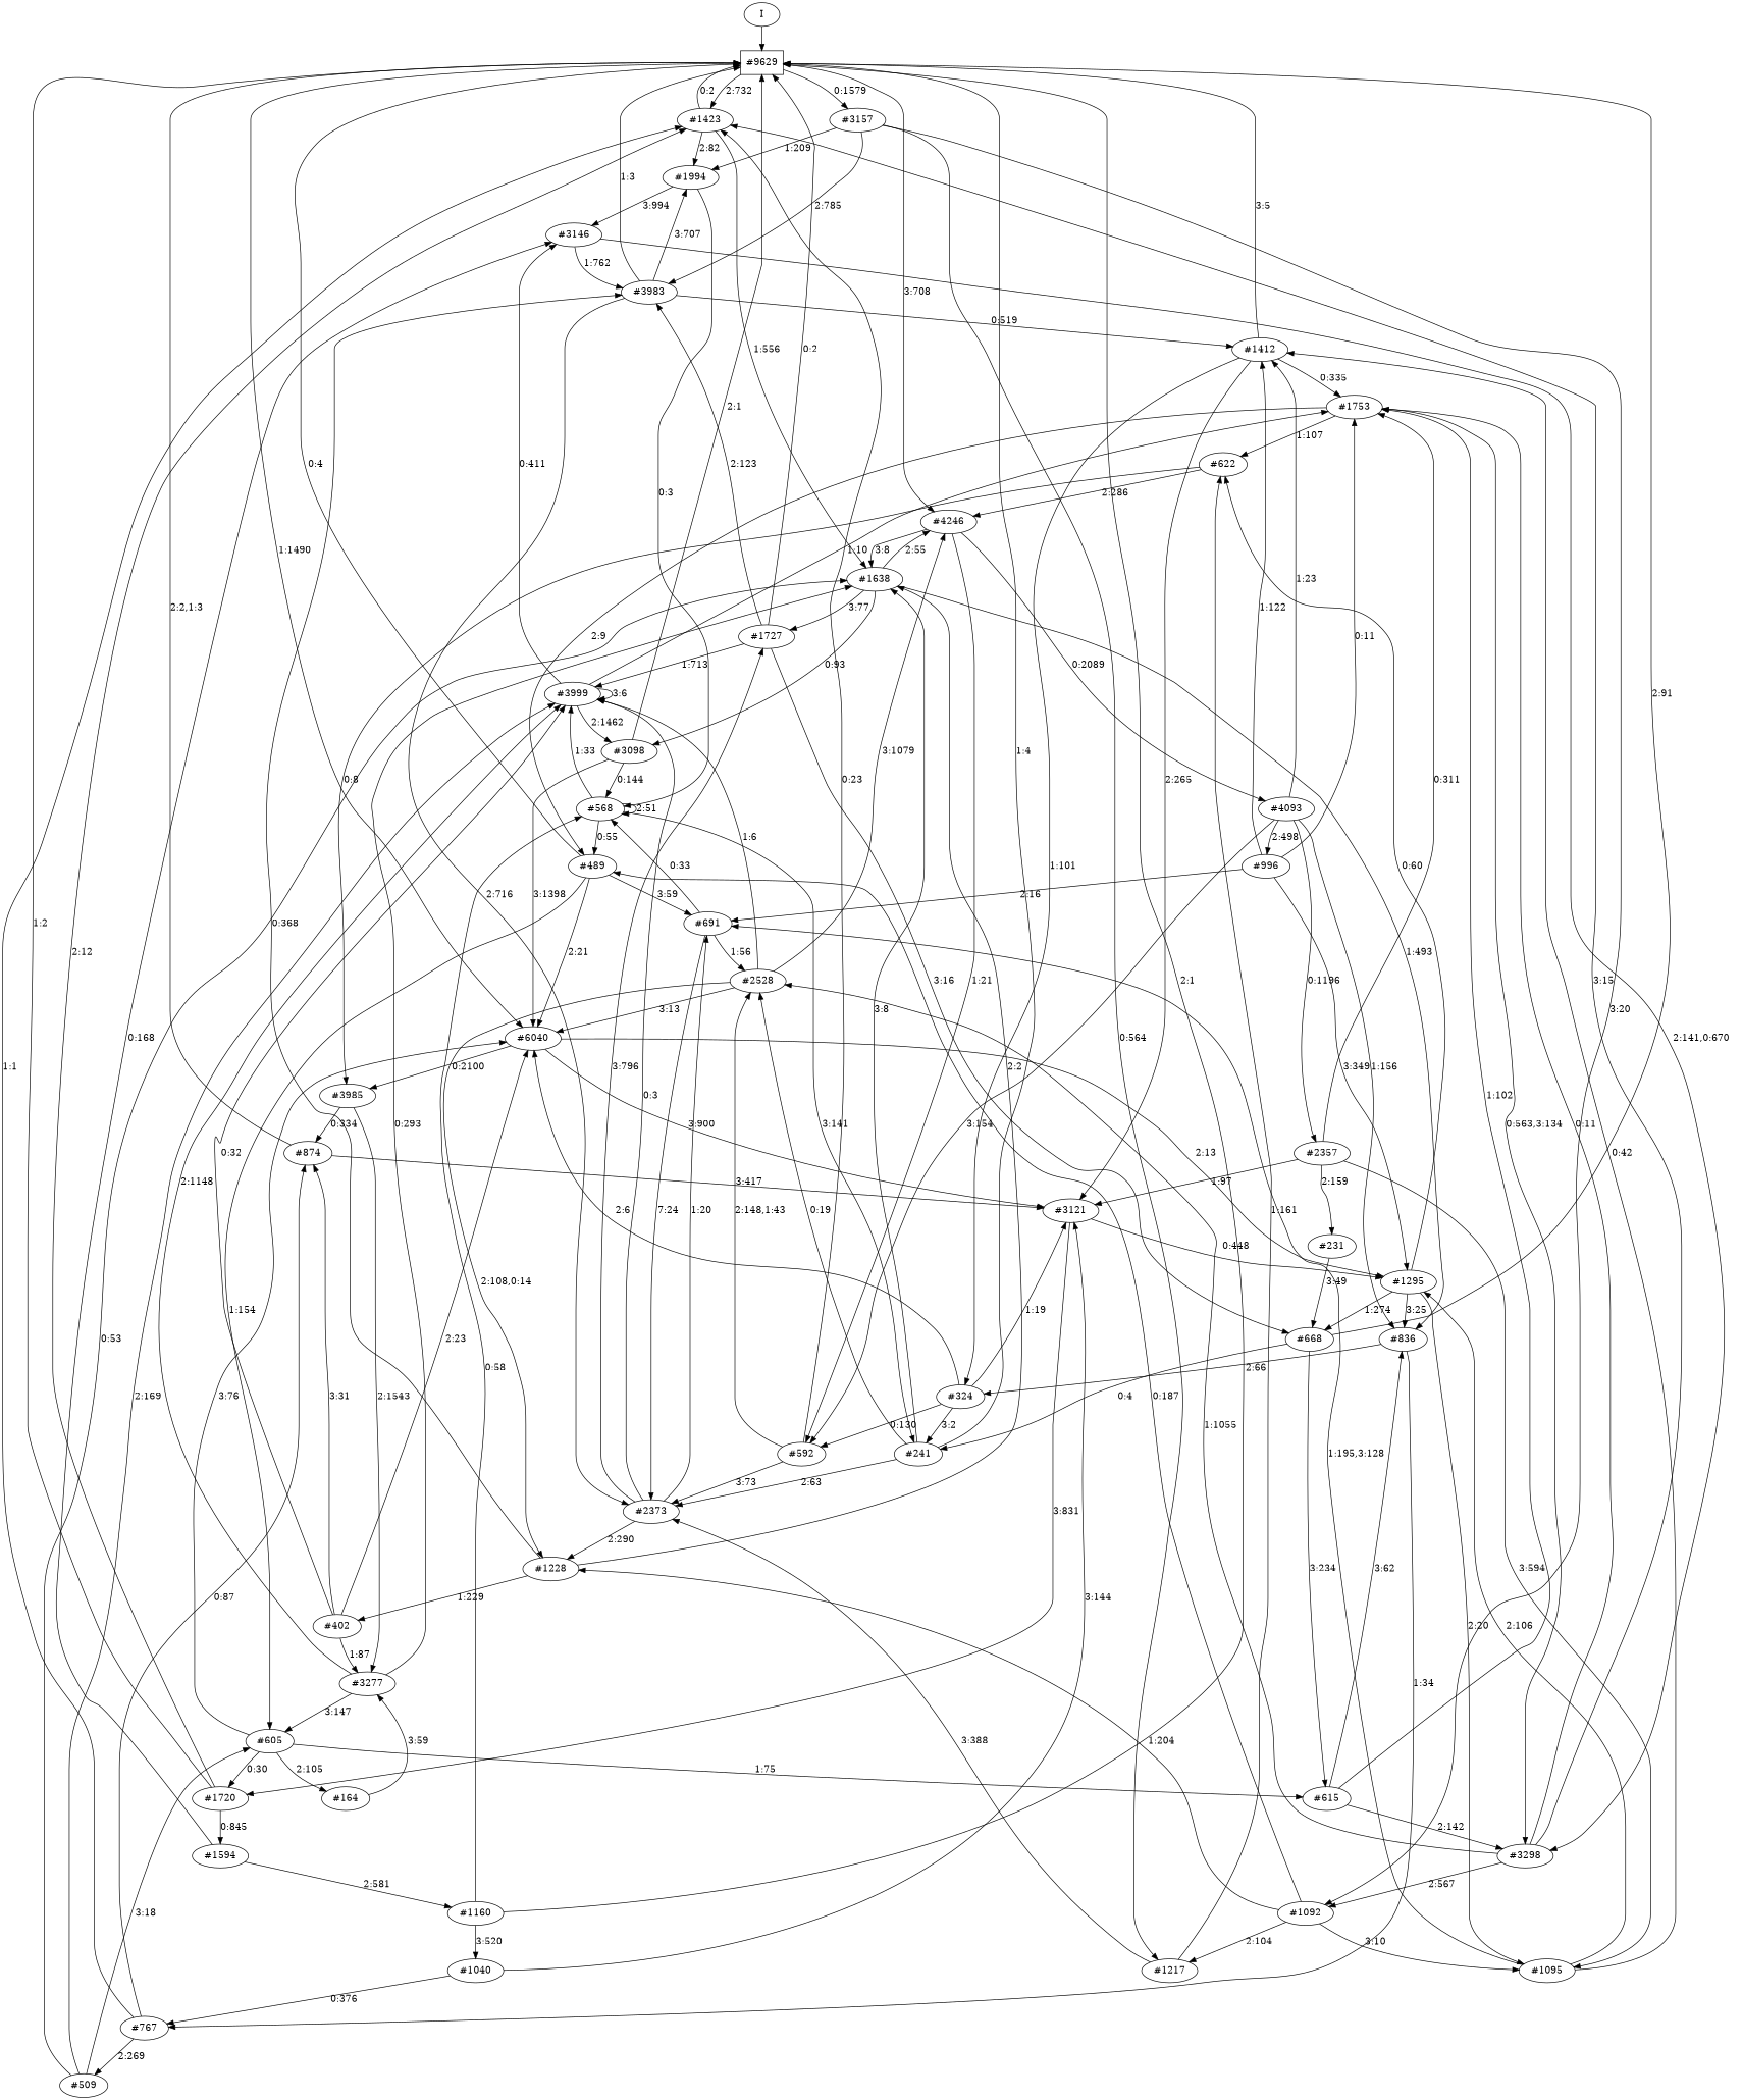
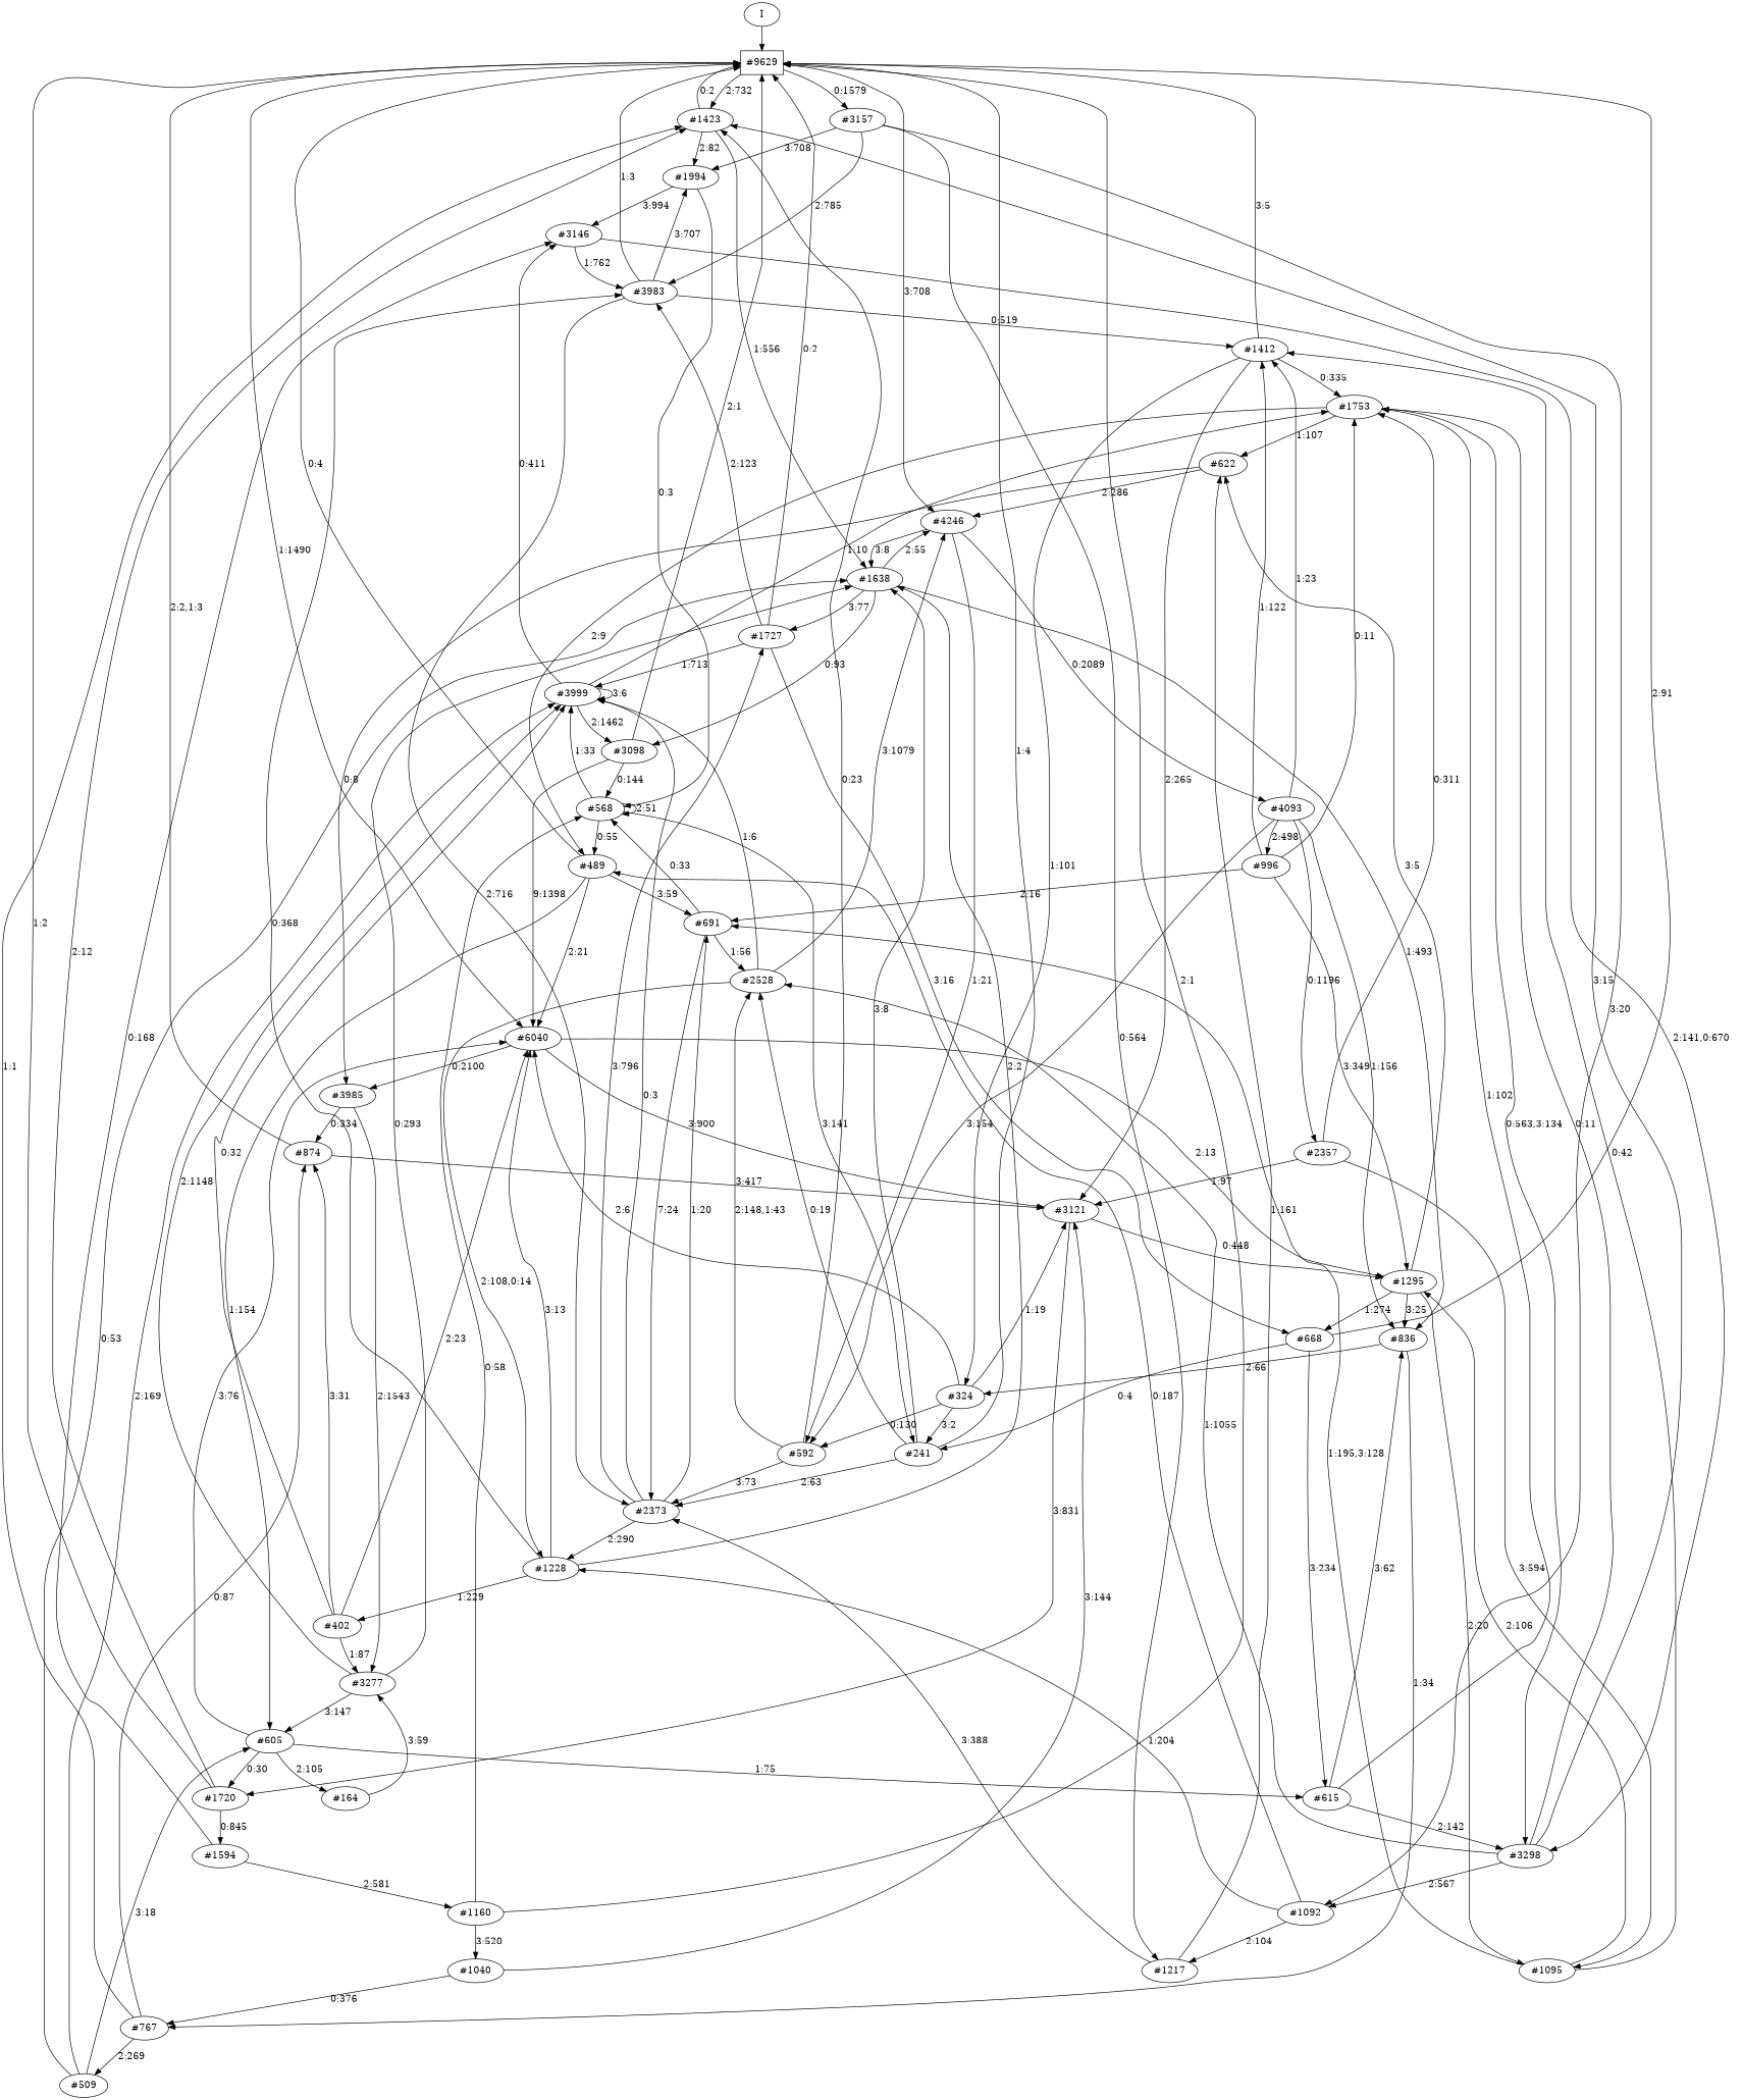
  digraph {
    n1 [label="#9629" shape=box]
    n2 [label="#1423"]
    n3 [label="#6040"]
    n4 [label="#3157"]
    n5 [label="#4246"]
    n6 [label="#1638"]
    n7 [label="#1994"]
    n8 [label="#3985"]
    n9 [label="#3121"]
    n10 [label="#1295"]
    n11 [label="#3983"]
    n12 [label="#1217"]
    n13 [label="#1092"]
    n14 [label="#592"]
    n15 [label="#4093"]
    I
    n17 [label="#836"]
    n18 [label="#3098"]
    n19 [label="#1727"]
    n20 [label="#3146"]
    n21 [label="#568"]
    n22 [label="#874"]
    n23 [label="#3277"]
    n24 [label="#1720"]
    n25 [label="#668"]
    n26 [label="#622"]
    n27 [label="#1095"]
    n28 [label="#2373"]
    n29 [label="#1412"]
    n30 [label="#489"]
    n31 [label="#1228"]
    n32 [label="#2528"]
    n33 [label="#2357"]
    n34 [label="#996"]
    n35 [label="#324"]
    n36 [label="#767"]
    n37 [label="#3999"]
    n38 [label="#3298"]
    n39 [label="#241"]
    n40 [label="#509"]
    n41 [label="#1753"]
    n42 [label="#615"]
    n43 [label="#605"]
    n44 [label="#1594"]
    n45 [label="#691"]
    n46 [label="#164"]
    n47 [label="#402"]
    n48 [label="#1160"]
    n49 [label="#1040"]
-   n50 [label="#231"]
    n1 -> n2 [label="2:732"]
    n1 -> n3 [label="1:1490"]
    n1 -> n4 [label="0:1579"]
    n1 -> n5 [label="3:708"]
    n2 -> n1 [label="0:2"]
    n2 -> n6 [label="1:556"]
    n2 -> n7 [label="2:82"]
    n3 -> n8 [label="0:2100"]
    n3 -> n9 [label="3:900"]
    n3 -> n10 [label="2:13"]
-   n4 -> n7 [label="1:209"]
+   n4 -> n7 [label="3:708"]
    n4 -> n11 [label="2:785"]
    n4 -> n12 [label="0:564"]
    n4 -> n13 [label="3:20"]
    n5 -> n6 [label="3:8"]
    n5 -> n14 [label="1:21"]
    n5 -> n15 [label="0:2089"]
    n6 -> n5 [label="2:55"]
    n6 -> n17 [label="1:493"]
    n6 -> n18 [label="0:93"]
    n6 -> n19 [label="3:77"]
    n7 -> n20 [label="3:994"]
    n7 -> n21 [label="0:3"]
    n8 -> n22 [label="0:334"]
    n8 -> n23 [label="2:1543"]
    n9 -> n10 [label="0:448"]
    n9 -> n24 [label="3:831"]
    n10 -> n17 [label="3:25"]
    n10 -> n25 [label="1:274"]
-   n10 -> n26 [label="0:60"]
+   n10 -> n26 [label="3:5"]
    n10 -> n27 [label="2:20"]
    n11 -> n1 [label="1:3"]
    n11 -> n7 [label="3:707"]
    n11 -> n28 [label="2:716"]
    n11 -> n29 [label="0:519"]
    n12 -> n26 [label="1:161"]
    n12 -> n28 [label="3:388"]
    n13 -> n12 [label="2:104"]
-   n13 -> n27 [label="3:10"]
    n13 -> n30 [label="0:187"]
    n13 -> n31 [label="1:204"]
    n14 -> n2 [label="0:23"]
    n14 -> n28 [label="3:73"]
    n14 -> n32 [label="2:148,1:43"]
    n15 -> n14 [label="3:154"]
    n15 -> n17 [label="1:156"]
    n15 -> n29 [label="1:23"]
    n15 -> n33 [label="0:1196"]
    n15 -> n34 [label="2:498"]
    I -> n1
    n17 -> n35 [label="2:66"]
    n17 -> n36 [label="1:34"]
    n18 -> n1 [label="2:1"]
-   n18 -> n3 [label="3:1398"]
+   n18 -> n3 [label="9:1398"]
    n18 -> n21 [label="0:144"]
    n19 -> n1 [label="0:2"]
    n19 -> n11 [label="2:123"]
    n19 -> n25 [label="3:16"]
    n19 -> n37 [label="1:713"]
    n20 -> n11 [label="1:762"]
    n20 -> n38 [label="2:141,0:670"]
    n21 -> n21 [label="2:51"]
    n21 -> n30 [label="0:55"]
    n21 -> n37 [label="1:33"]
    n21 -> n39 [label="3:141"]
    n22 -> n1 [label="2:2,1:3"]
    n22 -> n9 [label="3:417"]
    n23 -> n6 [label="0:293"]
    n23 -> n37 [label="2:1148"]
    n23 -> n43 [label="3:147"]
    n24 -> n1 [label="1:2"]
    n24 -> n2 [label="2:12"]
    n24 -> n44 [label="0:845"]
    n25 -> n1 [label="2:91"]
    n25 -> n39 [label="0:4"]
    n25 -> n42 [label="3:234"]
    n26 -> n5 [label="2:286"]
    n26 -> n8 [label="0:8"]
    n27 -> n10 [label="2:106"]
    n27 -> n29 [label="0:42"]
    n27 -> n45 [label="1:195,3:128"]
    n28 -> n19 [label="3:796"]
    n28 -> n31 [label="2:290"]
    n28 -> n37 [label="0:3"]
    n28 -> n45 [label="1:20"]
    n29 -> n1 [label="3:5"]
    n29 -> n9 [label="2:265"]
    n29 -> n35 [label="1:101"]
    n29 -> n41 [label="0:335"]
    n30 -> n1 [label="0:4"]
    n30 -> n3 [label="2:21"]
    n30 -> n43 [label="1:154"]
    n30 -> n45 [label="3:59"]
-   n32 -> n3 [label="3:13"]
+   n31 -> n3 [label="3:13"]
    n31 -> n6 [label="2:2"]
    n31 -> n11 [label="0:368"]
    n31 -> n47 [label="1:229"]
    n32 -> n5 [label="3:1079"]
    n32 -> n31 [label="2:108,0:14"]
    n32 -> n37 [label="1:6"]
    n33 -> n9 [label="1:97"]
    n33 -> n27 [label="3:594"]
    n33 -> n41 [label="0:311"]
-   n33 -> n50 [label="2:159"]
    n34 -> n10 [label="3:349"]
    n34 -> n29 [label="1:122"]
    n34 -> n41 [label="0:11"]
    n34 -> n45 [label="2:16"]
    n35 -> n3 [label="2:6"]
    n35 -> n9 [label="1:19"]
    n35 -> n14 [label="0:130"]
    n35 -> n39 [label="3:2"]
    n36 -> n2 [label="1:1"]
    n36 -> n22 [label="0:87"]
    n36 -> n40 [label="2:269"]
    n37 -> n18 [label="2:1462"]
    n37 -> n20 [label="0:411"]
    n37 -> n37 [label="3:6"]
    n37 -> n41 [label="1:10"]
    n38 -> n2 [label="3:15"]
    n38 -> n13 [label="2:567"]
    n38 -> n32 [label="1:1055"]
    n38 -> n41 [label="0:11"]
    n39 -> n1 [label="1:4"]
    n39 -> n6 [label="3:8"]
    n39 -> n28 [label="2:63"]
    n39 -> n32 [label="0:19"]
    n40 -> n6 [label="0:53"]
    n40 -> n37 [label="2:169"]
    n40 -> n43 [label="3:18"]
    n41 -> n26 [label="1:107"]
    n41 -> n30 [label="2:9"]
    n41 -> n38 [label="0:563,3:134"]
    n42 -> n17 [label="3:62"]
    n42 -> n38 [label="2:142"]
    n42 -> n41 [label="1:102"]
    n43 -> n3 [label="3:76"]
    n43 -> n24 [label="0:30"]
    n43 -> n42 [label="1:75"]
    n43 -> n46 [label="2:105"]
    n44 -> n20 [label="0:168"]
    n44 -> n48 [label="2:581"]
    n45 -> n21 [label="0:33"]
    n45 -> n28 [label="7:24"]
    n45 -> n32 [label="1:56"]
    n46 -> n23 [label="3:59"]
    n47 -> n3 [label="2:23"]
    n47 -> n22 [label="3:31"]
    n47 -> n23 [label="1:87"]
    n47 -> n37 [label="0:32"]
    n48 -> n1 [label="2:1"]
    n48 -> n21 [label="0:58"]
    n48 -> n49 [label="3:520"]
    n49 -> n9 [label="3:144"]
    n49 -> n36 [label="0:376"]
-   n50 -> n25 [label="3:49"]
  }
